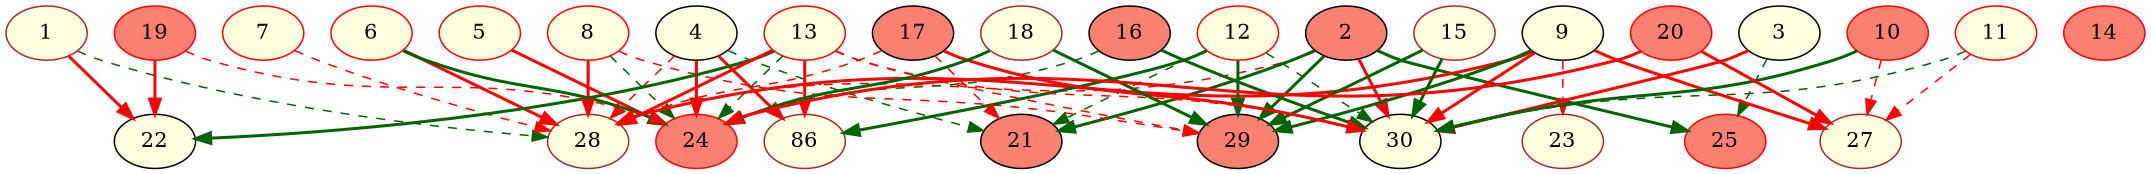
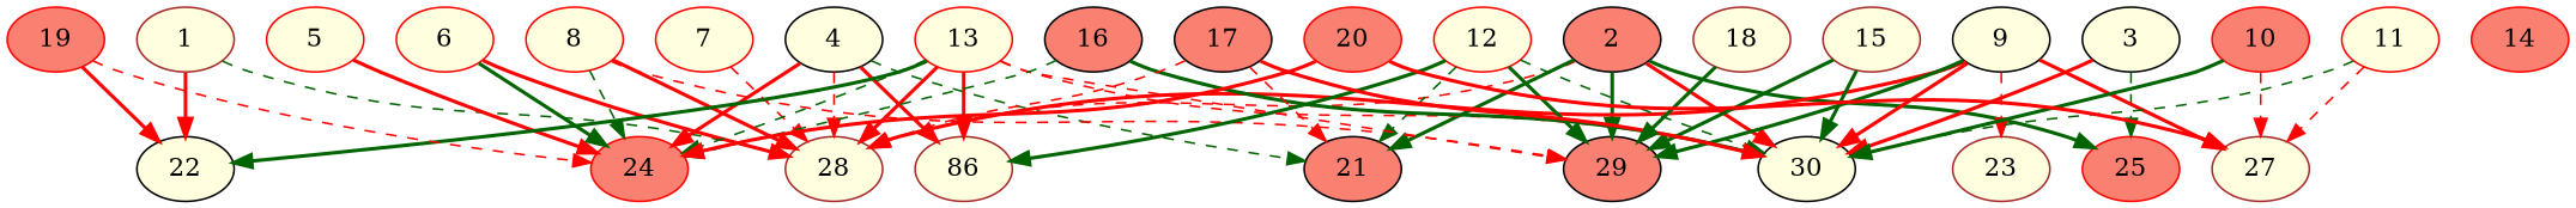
  digraph {
    node [alpha=0.10 color=red fillcolor=lightyellow style=filled]
    edge [color=red style=bold]
    1 [alpha=0.13 color=brown expect_size=50032640]
    22 [alpha=0.16 color=black expect_size=16092160]
    28 [color=brown expect_size=20282368]
    2 [alpha=0.11 color=black expect_size=46482432 fillcolor=salmon]
    21 [alpha=0.17 color=black expect_size=39632896 fillcolor=salmon]
    25 [alpha=0.12 expect_size=11682816 fillcolor=salmon]
    29 [alpha=0.06 color=black expect_size=44829696 fillcolor=salmon]
    30 [alpha=0.17 color=black expect_size=27108352]
    3 [alpha=0.03 color=black expect_size=14251008]
    4 [alpha=0.14 color=black expect_size=26906624]
    24 [alpha=0.11 expect_size=13515776 fillcolor=salmon]
    n12 [alpha=0.00 color=brown expect_size=12971008 label=86]
    5 [expect_size=25961472]
    6 [alpha=0.02 expect_size=20716544]
    7 [alpha=0.19 expect_size=6042624]
    8 [alpha=0.12 expect_size=38855680]
    9 [alpha=0.04 color=black expect_size=38977536]
    23 [alpha=0.19 color=brown expect_size=6544384]
    27 [alpha=0.08 color=brown expect_size=5285888]
    10 [expect_size=38556672 fillcolor=salmon]
    11 [expect_size=46246912]
    12 [alpha=0.16 expect_size=28964864]
    13 [alpha=0.03 expect_size=7395328]
    14 [alpha=0.19 expect_size=13885440 fillcolor=salmon]
    15 [alpha=0.01 color=brown expect_size=46413824]
    16 [alpha=0.17 color=black expect_size=23707648 fillcolor=salmon]
    17 [alpha=0.06 color=black expect_size=29050880 fillcolor=salmon]
    18 [color=brown expect_size=26997760]
    19 [alpha=0.12 expect_size=6986752 fillcolor=salmon]
    20 [alpha=0.15 expect_size=15403008 fillcolor=salmon]
    1 -> 22
    1 -> 28 [color=darkgreen style=dashed]
    2 -> 28 [style=dashed]
    2 -> 21 [color=darkgreen]
    2 -> 25 [color=darkgreen]
    2 -> 29 [color=darkgreen]
    2 -> 30
    3 -> 25 [color=darkgreen style=dashed]
    3 -> 30
    4 -> 28 [style=dashed]
    4 -> 21 [color=darkgreen style=dashed]
    4 -> 24
    4 -> n12
    5 -> 24
    6 -> 28
    6 -> 24 [color=darkgreen]
    7 -> 28 [style=dashed]
    8 -> 28
    8 -> 29 [style=dashed]
    8 -> 24 [color=darkgreen style=dashed]
    9 -> 28
    9 -> 29 [color=darkgreen]
    9 -> 30
    9 -> 23 [style=dashed]
    9 -> 27
    10 -> 30 [color=darkgreen]
    10 -> 27 [style=dashed]
    11 -> 30 [color=darkgreen style=dashed]
    11 -> 27 [style=dashed]
    12 -> 21 [color=darkgreen style=dashed]
    12 -> 29 [color=darkgreen]
    12 -> 30 [color=darkgreen style=dashed]
    12 -> n12 [color=darkgreen]
    13 -> 22 [color=darkgreen]
    13 -> 28
    13 -> 29 [style=dashed]
    13 -> 30 [style=dashed]
    13 -> 24 [color=darkgreen style=dashed]
    13 -> n12
    15 -> 29 [color=darkgreen]
    15 -> 30 [color=darkgreen]
    16 -> 30 [color=darkgreen]
    16 -> 24 [color=darkgreen style=dashed]
    17 -> 28 [style=dashed]
    17 -> 21 [style=dashed]
    17 -> 30
    18 -> 29 [color=darkgreen]
-   18 -> 24 [color=darkgreen]
    19 -> 22
    19 -> 24 [style=dashed]
    20 -> 24
    20 -> 27
  }
